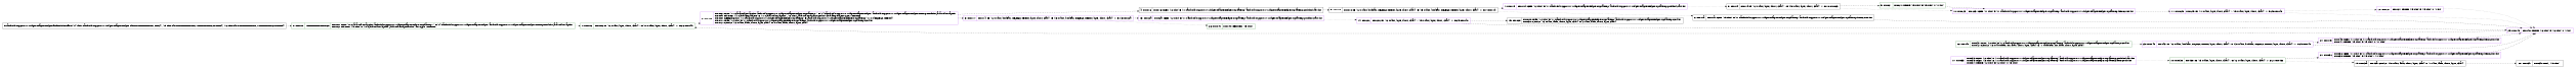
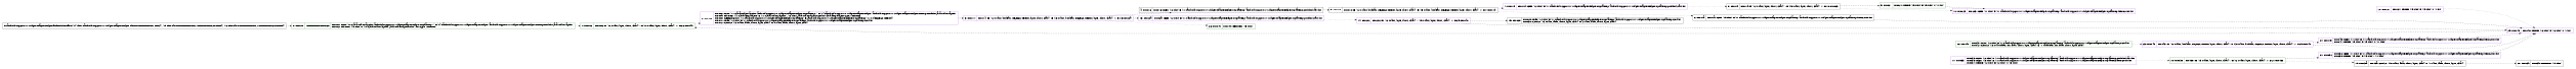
  digraph {
    rankdir=LR
    node [color=purple shape=record]
    edge [style=dashed]
    n1 [color=darkgreen label="{0\:\ 0x0000|MTH_ENTER_BLOCK\l|0x0000: IGET  (r0 I:java.util.ArrayList\<android.support.v7.widget.AdapterHelper$UpdateOp\>) = (r4 I:android.support.v7.widget.AdapterHelper) android.support.v7.widget.AdapterHelper.mPostponedList java.util.ArrayList \l0x0002: INVOKE  (r0 I:int) = (r0 I:java.util.ArrayList) java.util.ArrayList.size():int type: VIRTUAL \l}"]
    n2 [color=darkgreen label="{1\:\ 0x0006|0x0006: IF  (r6 I:?[int, byte, short, char]) \>= (r0 I:?[int, byte, short, char])  \-\> B:26:0x004b \l}"]
    n3 [label="{2\:\ 0x0008|0x0008: IGET  (r1 I:java.util.ArrayList\<android.support.v7.widget.AdapterHelper$UpdateOp\>) = (r4 I:android.support.v7.widget.AdapterHelper) android.support.v7.widget.AdapterHelper.mPostponedList java.util.ArrayList \l0x000a: INVOKE  (r1 I:java.lang.Object) = (r1 I:java.util.ArrayList), (r6 I:int) java.util.ArrayList.get(int):java.lang.Object type: VIRTUAL \l0x000e: CHECK_CAST  (r1 I:android.support.v7.widget.AdapterHelper$UpdateOp) = (android.support.v7.widget.AdapterHelper$UpdateOp) (r1 I:?[OBJECT, ARRAY]) \l0x0010: IGET  (r2 I:int) = (r1 I:android.support.v7.widget.AdapterHelper$UpdateOp) android.support.v7.widget.AdapterHelper.UpdateOp.cmd int \l0x0012: CONST  (r3 I:?[int, float, short, byte, char]) = (8 ?[int, float, short, byte, char]) \l}"]
    n4 [label="{3\:\ 0x0014|0x0014: IF  (r2 I:?[int, boolean, OBJECT, ARRAY, byte, short, char]) != (r3 I:?[int, boolean, OBJECT, ARRAY, byte, short, char])  \-\> B:13:0x002a \l}"]
    n5 [color=darkgreen label="{26\:\ 0x004b|0x004b: RETURN  (r5 I:int) \l}"]
    n6 [color=black label="{4\:\ 0x0016|0x0016: IGET  (r2 I:int) = (r1 I:android.support.v7.widget.AdapterHelper$UpdateOp) android.support.v7.widget.AdapterHelper.UpdateOp.positionStart int \l}"]
    n7 [label="{13\:\ 0x002a|0x002a: IGET  (r2 I:int) = (r1 I:android.support.v7.widget.AdapterHelper$UpdateOp) android.support.v7.widget.AdapterHelper.UpdateOp.positionStart int \l}"]
    n8 [color=black label="{5\:\ 0x0018|0x0018: IF  (r2 I:?[int, boolean, OBJECT, ARRAY, byte, short, char]) != (r5 I:?[int, boolean, OBJECT, ARRAY, byte, short, char])  \-\> B:7:0x001d \l}"]
    n9 [label="{14\:\ 0x002c|0x002c: IF  (r2 I:?[int, byte, short, char]) \> (r5 I:?[int, byte, short, char])  \-\> B:25:0x0048 \l}"]
    n10 [color=black label="{6\:\ 0x001a|0x001a: IGET  (r5 I:int) = (r1 I:android.support.v7.widget.AdapterHelper$UpdateOp) android.support.v7.widget.AdapterHelper.UpdateOp.itemCount int \l}"]
    n11 [label="{7\:\ 0x001d|0x001d: IGET  (r2 I:int) = (r1 I:android.support.v7.widget.AdapterHelper$UpdateOp) android.support.v7.widget.AdapterHelper.UpdateOp.positionStart int \l}"]
    n12 [label="{25\:\ 0x0048|0x0048: ARITH  (r6 I:int) = (r6 I:int) + (1 int) \l}"]
    n13 [color=black label="{8\:\ 0x001f|0x001f: IF  (r2 I:?[int, byte, short, char]) \>= (r5 I:?[int, byte, short, char])  \-\> B:10:0x0023 \l}"]
    n14 [color=darkgreen label="{9\:\ 0x0021|0x0021: ARITH  (r5 I:int) = (r5 I:int) + (\-1 int) \l}"]
    n15 [label="{10\:\ 0x0023|0x0023: IGET  (r1 I:int) = (r1 I:android.support.v7.widget.AdapterHelper$UpdateOp) android.support.v7.widget.AdapterHelper.UpdateOp.itemCount int \l}"]
-   n16 [label="{11\:\ 0x0025|0x0025: IF  (r1 I:?[int, byte, short, char]) \> (r5 I:?[int, byte, short, char])  \-\> B:25:0x0048 \l}"]
    n17 [label="{12\:\ 0x0027|0x0027: ARITH  (r5 I:int) = (r5 I:int) + (1 int) \l}"]
    n18 [color=black label="{15\:\ 0x002e|0x002e: IGET  (r2 I:int) = (r1 I:android.support.v7.widget.AdapterHelper$UpdateOp) android.support.v7.widget.AdapterHelper.UpdateOp.cmd int \l0x0030: CONST  (r3 I:?[int, float, short, byte, char]) = (2 ?[int, float, short, byte, char]) \l}"]
    n19 [label="{17\:\ 0x0033|0x0033: IGET  (r2 I:int) = (r1 I:android.support.v7.widget.AdapterHelper$UpdateOp) android.support.v7.widget.AdapterHelper.UpdateOp.positionStart int \l0x0035: IGET  (r3 I:int) = (r1 I:android.support.v7.widget.AdapterHelper$UpdateOp) android.support.v7.widget.AdapterHelper.UpdateOp.itemCount int \l0x0037: ARITH  (r2 I:int) = (r2 I:int) + (r3 I:int) \l}"]
    n20 [color=darkgreen label="{18\:\ 0x0038|0x0038: IF  (r5 I:?[int, byte, short, char]) \>= (r2 I:?[int, byte, short, char])  \-\> B:21:0x003c \l}"]
    n21 [color=darkgreen label="{22\:\ 0x0040|0x0040: IGET  (r2 I:int) = (r1 I:android.support.v7.widget.AdapterHelper$UpdateOp) android.support.v7.widget.AdapterHelper.UpdateOp.cmd int \l0x0042: CONST  (r3 I:?[boolean, int, float, short, byte, char]) = (1 ?[boolean, int, float, short, byte, char]) \l}"]
    n22 [label="{23\:\ 0x0043|0x0043: IF  (r2 I:?[int, boolean, OBJECT, ARRAY, byte, short, char]) != (r3 I:?[int, boolean, OBJECT, ARRAY, byte, short, char])  \-\> B:25:0x0048 \l}"]
    n23 [color=black label="{19\:\ 0x003a|0x003a: CONST  (r5 I:?[int, float, short, byte, char]) = (\-1 ?[int, float, short, byte, char]) \l}"]
    n24 [label="{21\:\ 0x003c|0x003c: IGET  (r1 I:int) = (r1 I:android.support.v7.widget.AdapterHelper$UpdateOp) android.support.v7.widget.AdapterHelper.UpdateOp.itemCount int \l0x003e: ARITH  (r5 I:int) = (r5 I:int) \- (r1 I:int) \l}"]
-   n25 [color=black label="{20\:\ 0x003b|0x003b: THIS  (r5 I:int) \l}"]
+   n25 [color=black label="{20\:\ 0x003b|0x003b: RETURN  (r5 I:int) \l}"]
    n26 [label="{24\:\ 0x0045|0x0045: IGET  (r1 I:int) = (r1 I:android.support.v7.widget.AdapterHelper$UpdateOp) android.support.v7.widget.AdapterHelper.UpdateOp.itemCount int \l0x0047: ARITH  (r5 I:int) = (r5 I:int) + (r1 I:int) \l}"]
    n27 [color=black label="{int android.support.v7.widget.AdapterHelper.findPositionOffset((r4 'this' I:android.support.v7.widget.AdapterHelper A[IMMUTABLE_TYPE, THIS]), (r5 I:int A[IMMUTABLE_TYPE, METHOD_ARGUMENT]), (r6 I:int A[IMMUTABLE_TYPE, METHOD_ARGUMENT])) }"]
    n1 -> n2 [style=dotted]
    n2 -> n3 [style=dotted]
    n3 -> n4
    n4 -> n5 [style=dotted]
-   n3 -> n6
+   n4 -> n6
    n4 -> n7
    n6 -> n8
    n7 -> n9 [style=dotted]
    n8 -> n10 [style=dotted]
    n8 -> n11 [style=dotted]
    n9 -> n12
    n9 -> n18
    n10 -> n12
    n11 -> n13 [style=dotted]
    n12 -> n2
    n13 -> n14
    n13 -> n15 [style=dotted]
    n14 -> n15
-   n15 -> n16
-   n16 -> n12 [style=dotted]
-   n16 -> n17 [style=dotted]
    n17 -> n12 [style=dotted]
    n19 -> n20 [style=dotted]
    n20 -> n23 [style=dotted]
    n20 -> n24
    n21 -> n22 [style=dotted]
    n22 -> n12
    n22 -> n26
    n23 -> n25
    n24 -> n12
    n26 -> n12
    n27 -> n1
  }
